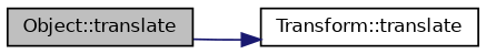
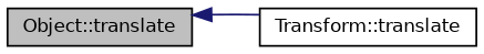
  digraph {
    rankdir=LR
    node [color=black fontname=Helvetica fontsize=10 shape=record style=filled]
    n1 [fillcolor=grey75 fontcolor=black height=0.2 label="Object::translate" width=0.4]
    n2 [fillcolor=white height=0.2 label="Transform::translate" width=0.4]
-   n1 -> n2 [color=midnightblue fontname=Helvetica fontsize=10 labelfontname=Helvetica labelfontsize=10 style=solid]
+   n2 -> n1 [color=midnightblue fontname=Helvetica fontsize=10 labelfontname=Helvetica labelfontsize=10 style=solid]
  }
